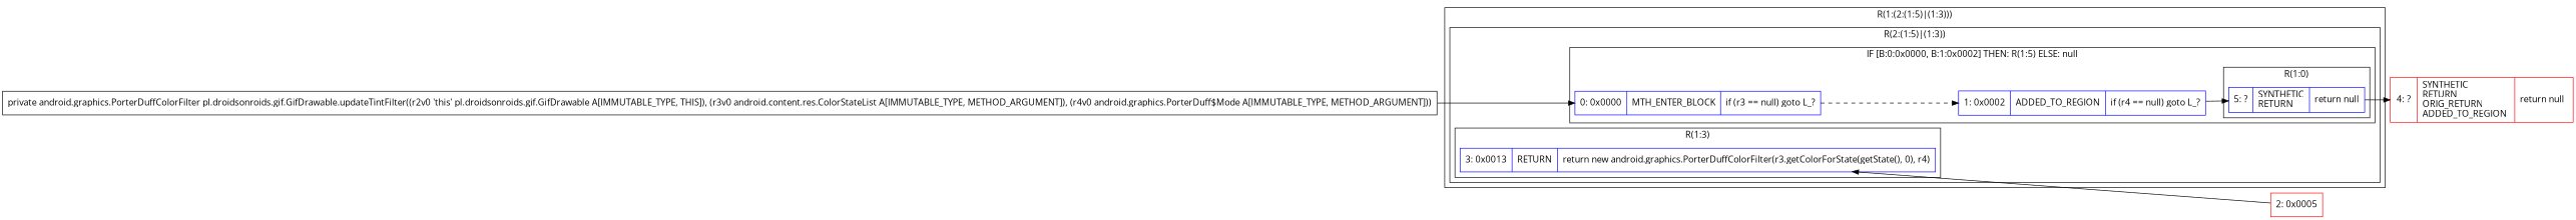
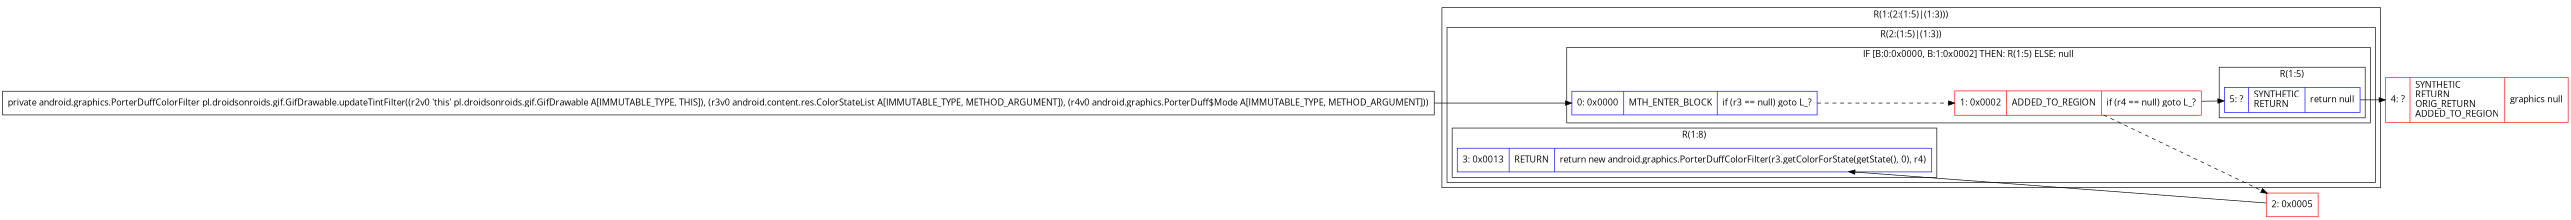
  digraph {
    fontname="Open Sans"
    rankdir=LR
    node [color=blue fontname="Open Sans" shape=record]
    edge [fontname="Open Sans"]
    n1 [label="{5\:\ ?|SYNTHETIC\lRETURN\l|return null\l}"]
    n2 [label="{0\:\ 0x0000|MTH_ENTER_BLOCK\l|if (r3 == null) goto L_?\l}"]
-   n3 [label="{1\:\ 0x0002|ADDED_TO_REGION\l|if (r4 == null) goto L_?\l}"]
+   n3 [color=red label="{1\:\ 0x0002|ADDED_TO_REGION\l|if (r4 == null) goto L_?\l}"]
    n4 [label="{3\:\ 0x0013|RETURN\l|return new android.graphics.PorterDuffColorFilter(r3.getColorForState(getState(), 0), r4)\l}"]
-   n5 [color=red label="{4\:\ ?|SYNTHETIC\lRETURN\lORIG_RETURN\lADDED_TO_REGION\l|return null\l}"]
+   n5 [color=red label="{4\:\ ?|SYNTHETIC\lRETURN\lORIG_RETURN\lADDED_TO_REGION\l|graphics null\l}"]
    n6 [color=red label="{2\:\ 0x0005}"]
    n7 [label="{private android.graphics.PorterDuffColorFilter pl.droidsonroids.gif.GifDrawable.updateTintFilter((r2v0 'this' pl.droidsonroids.gif.GifDrawable A[IMMUTABLE_TYPE, THIS]), (r3v0 android.content.res.ColorStateList A[IMMUTABLE_TYPE, METHOD_ARGUMENT]), (r4v0 android.graphics.PorterDuff$Mode A[IMMUTABLE_TYPE, METHOD_ARGUMENT])) }" color=""]
    subgraph cluster_1 {
      label="R(1:(2:(1:5)|(1:3)))"
      subgraph cluster_2 {
        label="R(2:(1:5)|(1:3))"
        subgraph cluster_3 {
          label="IF [B:0:0x0000, B:1:0x0002] THEN: R(1:5) ELSE: null"
          n2
          n3
          subgraph cluster_4 {
-           label="R(1:0)"
+           label="R(1:5)"
            n1
          }
        }
        subgraph cluster_5 {
-         label="R(1:3)"
+         label="R(1:8)"
          n4
        }
      }
    }
    n1 -> n5
    n2 -> n3 [style=dashed]
    n3 -> n1
+   n3 -> n6 [style=dashed]
    n6 -> n4
    n7 -> n2
  }
